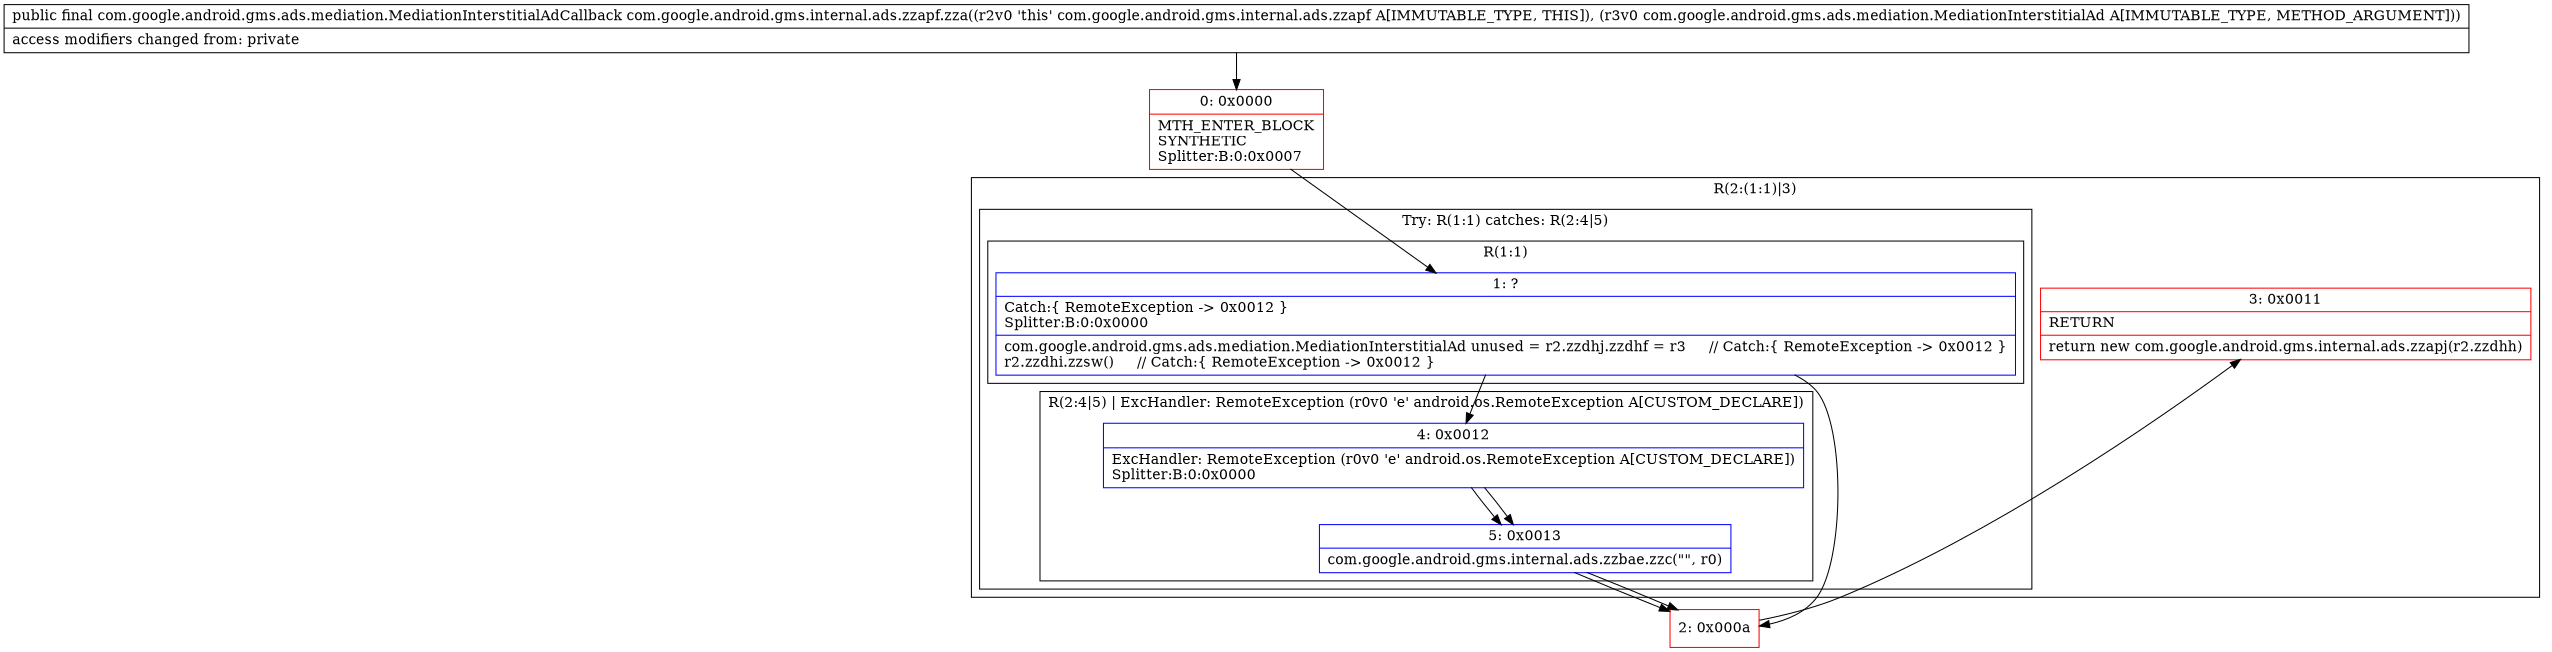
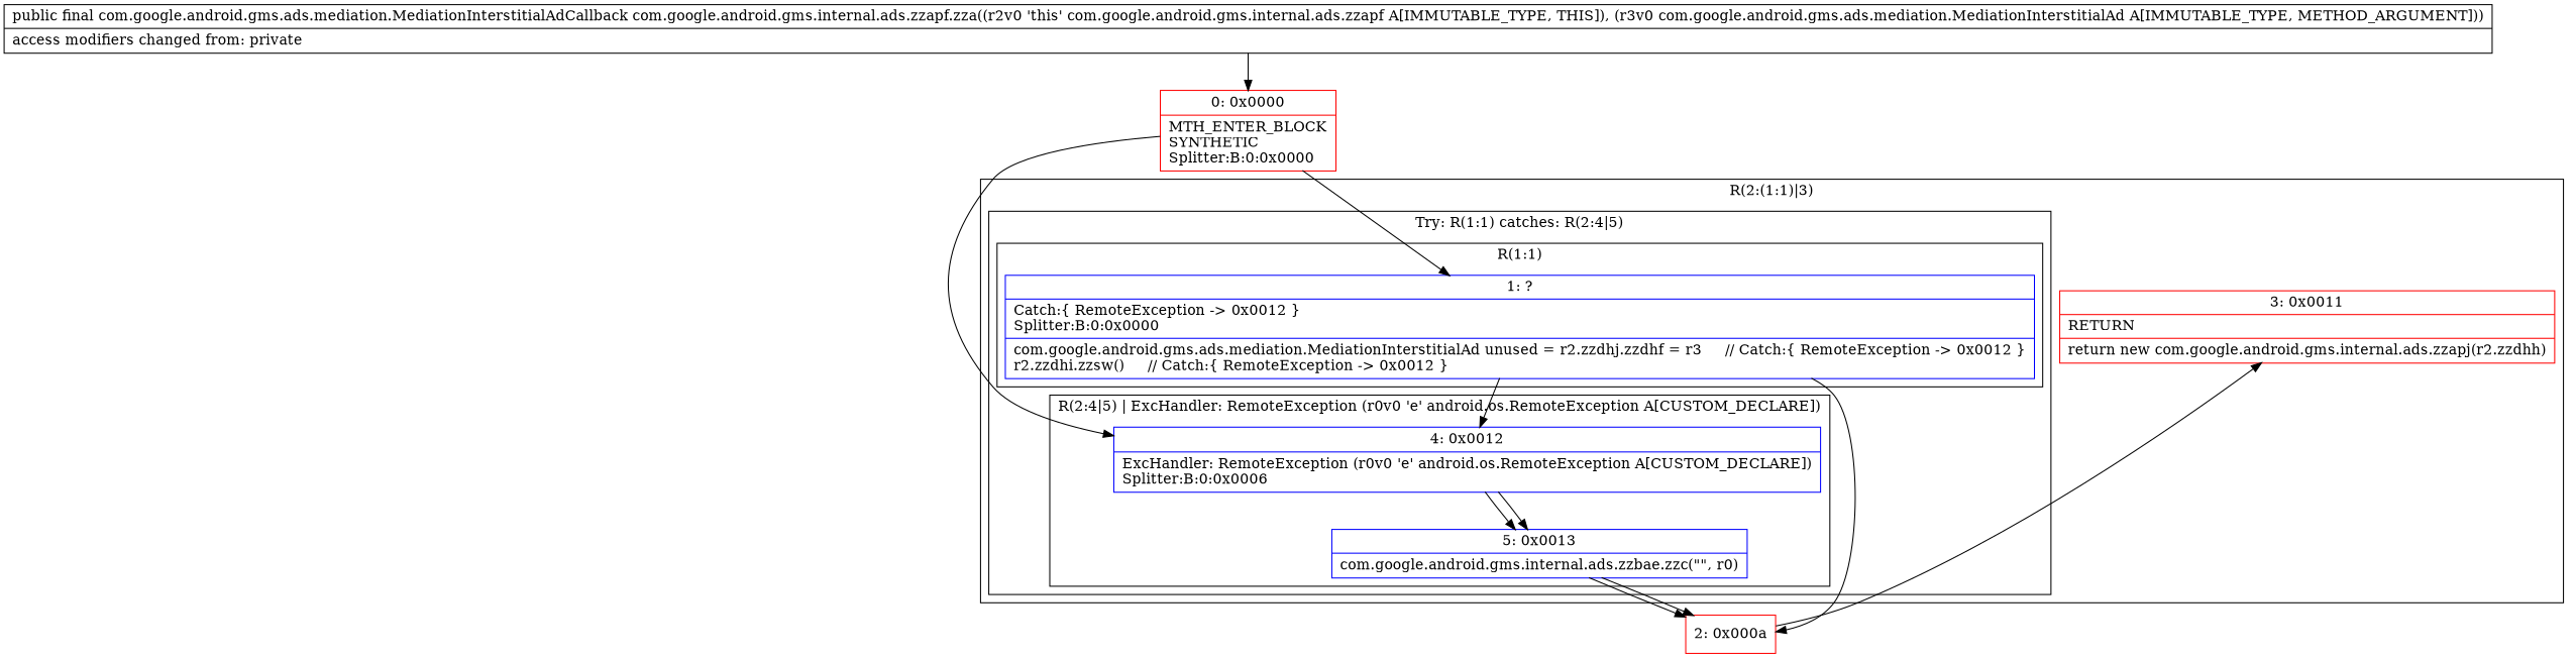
  digraph {
    node [color=blue shape=record]
    n1 [label="{1\:\ ?|Catch:\{ RemoteException \-\> 0x0012 \}\lSplitter:B:0:0x0000\l|com.google.android.gms.ads.mediation.MediationInterstitialAd unused = r2.zzdhj.zzdhf = r3     \/\/ Catch:\{ RemoteException \-\> 0x0012 \}\lr2.zzdhi.zzsw()     \/\/ Catch:\{ RemoteException \-\> 0x0012 \}\l}"]
-   n2 [label="{4\:\ 0x0012|ExcHandler: RemoteException (r0v0 'e' android.os.RemoteException A[CUSTOM_DECLARE])\lSplitter:B:0:0x0000\l}"]
+   n2 [label="{4\:\ 0x0012|ExcHandler: RemoteException (r0v0 'e' android.os.RemoteException A[CUSTOM_DECLARE])\lSplitter:B:0:0x0006\l}"]
    n3 [label="{5\:\ 0x0013|com.google.android.gms.internal.ads.zzbae.zzc(\"\", r0)\l}"]
    n4 [color=red label="{3\:\ 0x0011|RETURN\l|return new com.google.android.gms.internal.ads.zzapj(r2.zzdhh)\l}"]
    n5 [color=red label="{2\:\ 0x000a}"]
-   n6 [color=red label="{0\:\ 0x0000|MTH_ENTER_BLOCK\lSYNTHETIC\lSplitter:B:0:0x0007\l}"]
+   n6 [color=red label="{0\:\ 0x0000|MTH_ENTER_BLOCK\lSYNTHETIC\lSplitter:B:0:0x0000\l}"]
    n7 [label="{public final com.google.android.gms.ads.mediation.MediationInterstitialAdCallback com.google.android.gms.internal.ads.zzapf.zza((r2v0 'this' com.google.android.gms.internal.ads.zzapf A[IMMUTABLE_TYPE, THIS]), (r3v0 com.google.android.gms.ads.mediation.MediationInterstitialAd A[IMMUTABLE_TYPE, METHOD_ARGUMENT]))  | access modifiers changed from: private\l}" color=""]
    subgraph cluster_1 {
      label="R(2:(1:1)|3)"
      n4
      subgraph cluster_2 {
        label="Try: R(1:1) catches: R(2:4|5)"
        subgraph cluster_3 {
          label="R(1:1)"
          n1
        }
        subgraph cluster_4 {
          label="R(2:4|5) | ExcHandler: RemoteException (r0v0 'e' android.os.RemoteException A[CUSTOM_DECLARE])\l"
          n2
          n3
        }
      }
    }
    subgraph cluster_5 {
      label="R(2:4|5) | ExcHandler: RemoteException (r0v0 'e' android.os.RemoteException A[CUSTOM_DECLARE])\l"
    }
    n1 -> n2
    n1 -> n5
    n2 -> n3
    n2 -> n3
    n3 -> n5
    n3 -> n5
    n5 -> n4
    n6 -> n1
+   n6 -> n2
    n7 -> n6
  }
